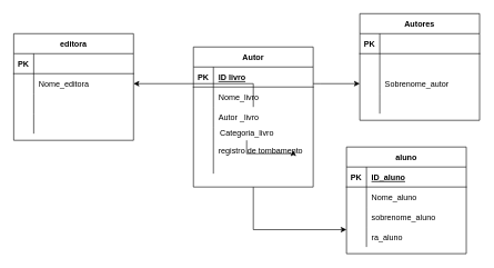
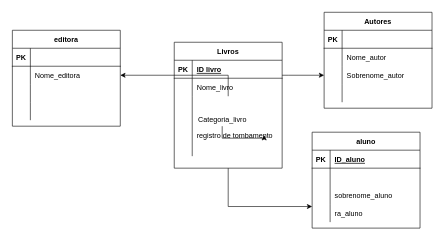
  <mxCell id="0" />
  <mxCell id="1" parent="0" />
  <mxCell id="2" value="" style="edgeStyle=orthogonalEdgeStyle;rounded=0;orthogonalLoop=1;jettySize=auto;html=1;" edge="1" parent="1" source="18" target="15"><mxGeometry relative="1" as="geometry" /></mxCell>
  <mxCell id="3" style="edgeStyle=orthogonalEdgeStyle;rounded=0;orthogonalLoop=1;jettySize=auto;html=1;entryX=0;entryY=0.133;entryDx=0;entryDy=0;entryPerimeter=0;" edge="1" parent="1" source="5" target="53"><mxGeometry relative="1" as="geometry"><mxPoint x="410" y="340" as="targetPoint" /></mxGeometry></mxCell>
  <mxCell id="4" style="edgeStyle=orthogonalEdgeStyle;rounded=0;orthogonalLoop=1;jettySize=auto;html=1;" edge="1" parent="1" source="5" target="37"><mxGeometry relative="1" as="geometry"><Array as="points"><mxPoint x="480" y="125" /><mxPoint x="480" y="125" /></Array></mxGeometry></mxCell>
- <mxCell id="5" value="Autor" style="shape=table;startSize=30;container=1;collapsible=1;childLayout=tableLayout;fixedRows=1;rowLines=0;fontStyle=1;align=center;resizeLast=1;" vertex="1" parent="1"><mxGeometry x="290" y="70" width="180" height="210" as="geometry" /></mxCell>
+ <mxCell id="5" value="Livros" style="shape=table;startSize=30;container=1;collapsible=1;childLayout=tableLayout;fixedRows=1;rowLines=0;fontStyle=1;align=center;resizeLast=1;" vertex="1" parent="1"><mxGeometry x="290" y="70" width="180" height="210" as="geometry" /></mxCell>
  <mxCell id="6" value="" style="shape=partialRectangle;collapsible=0;dropTarget=0;pointerEvents=0;fillColor=none;top=0;left=0;bottom=1;right=0;points=[[0,0.5],[1,0.5]];portConstraint=eastwest;" vertex="1" parent="5"><mxGeometry y="30" width="180" height="30" as="geometry" /></mxCell>
  <mxCell id="7" value="PK" style="shape=partialRectangle;connectable=0;fillColor=none;top=0;left=0;bottom=0;right=0;fontStyle=1;overflow=hidden;" vertex="1" parent="6"><mxGeometry width="30" height="30" as="geometry"><mxRectangle width="30" height="30" as="alternateBounds" /></mxGeometry></mxCell>
  <mxCell id="8" value="ID livro" style="shape=partialRectangle;connectable=0;fillColor=none;top=0;left=0;bottom=0;right=0;align=left;spacingLeft=6;fontStyle=5;overflow=hidden;" vertex="1" parent="6"><mxGeometry x="30" width="150" height="30" as="geometry"><mxRectangle width="150" height="30" as="alternateBounds" /></mxGeometry></mxCell>
  <mxCell id="9" value="" style="shape=partialRectangle;collapsible=0;dropTarget=0;pointerEvents=0;fillColor=none;top=0;left=0;bottom=0;right=0;points=[[0,0.5],[1,0.5]];portConstraint=eastwest;" vertex="1" parent="5"><mxGeometry y="60" width="180" height="30" as="geometry" /></mxCell>
  <mxCell id="10" value="" style="shape=partialRectangle;connectable=0;fillColor=none;top=0;left=0;bottom=0;right=0;editable=1;overflow=hidden;" vertex="1" parent="9"><mxGeometry width="30" height="30" as="geometry"><mxRectangle width="30" height="30" as="alternateBounds" /></mxGeometry></mxCell>
  <mxCell id="11" value="Nome_livro" style="shape=partialRectangle;connectable=0;fillColor=none;top=0;left=0;bottom=0;right=0;align=left;spacingLeft=6;overflow=hidden;" vertex="1" parent="9"><mxGeometry x="30" width="150" height="30" as="geometry"><mxRectangle width="150" height="30" as="alternateBounds" /></mxGeometry></mxCell>
  <mxCell id="12" value="" style="shape=partialRectangle;collapsible=0;dropTarget=0;pointerEvents=0;fillColor=none;top=0;left=0;bottom=0;right=0;points=[[0,0.5],[1,0.5]];portConstraint=eastwest;" vertex="1" parent="5"><mxGeometry y="90" width="180" height="30" as="geometry" /></mxCell>
  <mxCell id="13" value="" style="shape=partialRectangle;connectable=0;fillColor=none;top=0;left=0;bottom=0;right=0;editable=1;overflow=hidden;" vertex="1" parent="12"><mxGeometry width="30" height="30" as="geometry"><mxRectangle width="30" height="30" as="alternateBounds" /></mxGeometry></mxCell>
- <mxCell id="14" value="Autor _livro" style="shape=partialRectangle;connectable=0;fillColor=none;top=0;left=0;bottom=0;right=0;align=left;spacingLeft=6;overflow=hidden;" vertex="1" parent="12"><mxGeometry x="30" width="150" height="30" as="geometry"><mxRectangle width="150" height="30" as="alternateBounds" /></mxGeometry></mxCell>
  <mxCell id="15" value="" style="shape=partialRectangle;collapsible=0;dropTarget=0;pointerEvents=0;fillColor=none;top=0;left=0;bottom=0;right=0;points=[[0,0.5],[1,0.5]];portConstraint=eastwest;" vertex="1" parent="5"><mxGeometry y="120" width="180" height="70" as="geometry" /></mxCell>
  <mxCell id="16" value="" style="shape=partialRectangle;connectable=0;fillColor=none;top=0;left=0;bottom=0;right=0;editable=1;overflow=hidden;" vertex="1" parent="15"><mxGeometry width="30" height="70" as="geometry"><mxRectangle width="30" height="70" as="alternateBounds" /></mxGeometry></mxCell>
  <mxCell id="17" value="registro de tombamento" style="shape=partialRectangle;connectable=0;fillColor=none;top=0;left=0;bottom=0;right=0;align=left;spacingLeft=6;overflow=hidden;" vertex="1" parent="15"><mxGeometry x="30" width="150" height="70" as="geometry"><mxRectangle width="150" height="70" as="alternateBounds" /></mxGeometry></mxCell>
  <mxCell id="18" value="Categoria_livro" style="text;html=1;align=center;verticalAlign=middle;resizable=0;points=[];autosize=1;strokeColor=none;fillColor=none;" vertex="1" parent="1"><mxGeometry x="320" y="190" width="100" height="20" as="geometry" /></mxCell>
  <mxCell id="19" value="editora" style="shape=table;startSize=30;container=1;collapsible=1;childLayout=tableLayout;fixedRows=1;rowLines=0;fontStyle=1;align=center;resizeLast=1;gradientColor=none;" vertex="1" parent="1"><mxGeometry x="20" y="50" width="180" height="160" as="geometry" /></mxCell>
  <mxCell id="20" value="" style="shape=partialRectangle;collapsible=0;dropTarget=0;pointerEvents=0;fillColor=none;top=0;left=0;bottom=1;right=0;points=[[0,0.5],[1,0.5]];portConstraint=eastwest;" vertex="1" parent="19"><mxGeometry y="30" width="180" height="30" as="geometry" /></mxCell>
  <mxCell id="21" value="PK" style="shape=partialRectangle;connectable=0;fillColor=none;top=0;left=0;bottom=0;right=0;fontStyle=1;overflow=hidden;" vertex="1" parent="20"><mxGeometry width="30" height="30" as="geometry"><mxRectangle width="30" height="30" as="alternateBounds" /></mxGeometry></mxCell>
  <mxCell id="22" value="" style="shape=partialRectangle;collapsible=0;dropTarget=0;pointerEvents=0;fillColor=none;top=0;left=0;bottom=0;right=0;points=[[0,0.5],[1,0.5]];portConstraint=eastwest;" vertex="1" parent="19"><mxGeometry y="60" width="180" height="30" as="geometry" /></mxCell>
  <mxCell id="23" value="" style="shape=partialRectangle;connectable=0;fillColor=none;top=0;left=0;bottom=0;right=0;editable=1;overflow=hidden;" vertex="1" parent="22"><mxGeometry width="30" height="30" as="geometry"><mxRectangle width="30" height="30" as="alternateBounds" /></mxGeometry></mxCell>
  <mxCell id="24" value="Nome_editora" style="shape=partialRectangle;connectable=0;fillColor=none;top=0;left=0;bottom=0;right=0;align=left;spacingLeft=6;overflow=hidden;" vertex="1" parent="22"><mxGeometry x="30" width="150" height="30" as="geometry"><mxRectangle width="150" height="30" as="alternateBounds" /></mxGeometry></mxCell>
  <mxCell id="25" value="" style="shape=partialRectangle;collapsible=0;dropTarget=0;pointerEvents=0;fillColor=none;top=0;left=0;bottom=0;right=0;points=[[0,0.5],[1,0.5]];portConstraint=eastwest;" vertex="1" parent="19"><mxGeometry y="90" width="180" height="30" as="geometry" /></mxCell>
  <mxCell id="26" value="" style="shape=partialRectangle;connectable=0;fillColor=none;top=0;left=0;bottom=0;right=0;editable=1;overflow=hidden;" vertex="1" parent="25"><mxGeometry width="30" height="30" as="geometry"><mxRectangle width="30" height="30" as="alternateBounds" /></mxGeometry></mxCell>
  <mxCell id="27" value="" style="shape=partialRectangle;connectable=0;fillColor=none;top=0;left=0;bottom=0;right=0;align=left;spacingLeft=6;overflow=hidden;" vertex="1" parent="25"><mxGeometry x="30" width="150" height="30" as="geometry"><mxRectangle width="150" height="30" as="alternateBounds" /></mxGeometry></mxCell>
  <mxCell id="28" value="" style="shape=partialRectangle;collapsible=0;dropTarget=0;pointerEvents=0;fillColor=none;top=0;left=0;bottom=0;right=0;points=[[0,0.5],[1,0.5]];portConstraint=eastwest;" vertex="1" parent="19"><mxGeometry y="120" width="180" height="30" as="geometry" /></mxCell>
  <mxCell id="29" value="" style="shape=partialRectangle;connectable=0;fillColor=none;top=0;left=0;bottom=0;right=0;editable=1;overflow=hidden;" vertex="1" parent="28"><mxGeometry width="30" height="30" as="geometry"><mxRectangle width="30" height="30" as="alternateBounds" /></mxGeometry></mxCell>
  <mxCell id="30" value="" style="shape=partialRectangle;connectable=0;fillColor=none;top=0;left=0;bottom=0;right=0;align=left;spacingLeft=6;overflow=hidden;" vertex="1" parent="28"><mxGeometry x="30" width="150" height="30" as="geometry"><mxRectangle width="150" height="30" as="alternateBounds" /></mxGeometry></mxCell>
  <mxCell id="31" value="Autores" style="shape=table;startSize=30;container=1;collapsible=1;childLayout=tableLayout;fixedRows=1;rowLines=0;fontStyle=1;align=center;resizeLast=1;gradientColor=none;" vertex="1" parent="1"><mxGeometry x="540" y="20" width="180" height="160" as="geometry" /></mxCell>
  <mxCell id="32" value="" style="shape=partialRectangle;collapsible=0;dropTarget=0;pointerEvents=0;fillColor=none;top=0;left=0;bottom=1;right=0;points=[[0,0.5],[1,0.5]];portConstraint=eastwest;" vertex="1" parent="31"><mxGeometry y="30" width="180" height="30" as="geometry" /></mxCell>
  <mxCell id="33" value="PK" style="shape=partialRectangle;connectable=0;fillColor=none;top=0;left=0;bottom=0;right=0;fontStyle=1;overflow=hidden;" vertex="1" parent="32"><mxGeometry width="30" height="30" as="geometry"><mxRectangle width="30" height="30" as="alternateBounds" /></mxGeometry></mxCell>
  <mxCell id="34" value="" style="shape=partialRectangle;collapsible=0;dropTarget=0;pointerEvents=0;fillColor=none;top=0;left=0;bottom=0;right=0;points=[[0,0.5],[1,0.5]];portConstraint=eastwest;" vertex="1" parent="31"><mxGeometry y="60" width="180" height="30" as="geometry" /></mxCell>
  <mxCell id="35" value="" style="shape=partialRectangle;connectable=0;fillColor=none;top=0;left=0;bottom=0;right=0;editable=1;overflow=hidden;" vertex="1" parent="34"><mxGeometry width="30" height="30" as="geometry"><mxRectangle width="30" height="30" as="alternateBounds" /></mxGeometry></mxCell>
+ <mxCell id="36" value="Nome_autor" style="shape=partialRectangle;connectable=0;fillColor=none;top=0;left=0;bottom=0;right=0;align=left;spacingLeft=6;overflow=hidden;" vertex="1" parent="34"><mxGeometry x="30" width="150" height="30" as="geometry"><mxRectangle width="150" height="30" as="alternateBounds" /></mxGeometry></mxCell>
  <mxCell id="37" value="" style="shape=partialRectangle;collapsible=0;dropTarget=0;pointerEvents=0;fillColor=none;top=0;left=0;bottom=0;right=0;points=[[0,0.5],[1,0.5]];portConstraint=eastwest;" vertex="1" parent="31"><mxGeometry y="90" width="180" height="30" as="geometry" /></mxCell>
  <mxCell id="38" value="" style="shape=partialRectangle;connectable=0;fillColor=none;top=0;left=0;bottom=0;right=0;editable=1;overflow=hidden;" vertex="1" parent="37"><mxGeometry width="30" height="30" as="geometry"><mxRectangle width="30" height="30" as="alternateBounds" /></mxGeometry></mxCell>
  <mxCell id="39" value="Sobrenome_autor" style="shape=partialRectangle;connectable=0;fillColor=none;top=0;left=0;bottom=0;right=0;align=left;spacingLeft=6;overflow=hidden;" vertex="1" parent="37"><mxGeometry x="30" width="150" height="30" as="geometry"><mxRectangle width="150" height="30" as="alternateBounds" /></mxGeometry></mxCell>
  <mxCell id="40" value="" style="shape=partialRectangle;collapsible=0;dropTarget=0;pointerEvents=0;fillColor=none;top=0;left=0;bottom=0;right=0;points=[[0,0.5],[1,0.5]];portConstraint=eastwest;" vertex="1" parent="31"><mxGeometry y="120" width="180" height="30" as="geometry" /></mxCell>
  <mxCell id="41" value="" style="shape=partialRectangle;connectable=0;fillColor=none;top=0;left=0;bottom=0;right=0;editable=1;overflow=hidden;" vertex="1" parent="40"><mxGeometry width="30" height="30" as="geometry"><mxRectangle width="30" height="30" as="alternateBounds" /></mxGeometry></mxCell>
  <mxCell id="42" value="" style="shape=partialRectangle;connectable=0;fillColor=none;top=0;left=0;bottom=0;right=0;align=left;spacingLeft=6;overflow=hidden;" vertex="1" parent="40"><mxGeometry x="30" width="150" height="30" as="geometry"><mxRectangle width="150" height="30" as="alternateBounds" /></mxGeometry></mxCell>
  <mxCell id="43" value="aluno" style="shape=table;startSize=30;container=1;collapsible=1;childLayout=tableLayout;fixedRows=1;rowLines=0;fontStyle=1;align=center;resizeLast=1;gradientColor=none;" vertex="1" parent="1"><mxGeometry x="520" y="220" width="180" height="160" as="geometry" /></mxCell>
  <mxCell id="44" value="" style="shape=partialRectangle;collapsible=0;dropTarget=0;pointerEvents=0;fillColor=none;top=0;left=0;bottom=1;right=0;points=[[0,0.5],[1,0.5]];portConstraint=eastwest;" vertex="1" parent="43"><mxGeometry y="30" width="180" height="30" as="geometry" /></mxCell>
  <mxCell id="45" value="PK" style="shape=partialRectangle;connectable=0;fillColor=none;top=0;left=0;bottom=0;right=0;fontStyle=1;overflow=hidden;" vertex="1" parent="44"><mxGeometry width="30" height="30" as="geometry"><mxRectangle width="30" height="30" as="alternateBounds" /></mxGeometry></mxCell>
  <mxCell id="46" value="ID_aluno" style="shape=partialRectangle;connectable=0;fillColor=none;top=0;left=0;bottom=0;right=0;align=left;spacingLeft=6;fontStyle=5;overflow=hidden;" vertex="1" parent="44"><mxGeometry x="30" width="150" height="30" as="geometry"><mxRectangle width="150" height="30" as="alternateBounds" /></mxGeometry></mxCell>
  <mxCell id="47" value="" style="shape=partialRectangle;collapsible=0;dropTarget=0;pointerEvents=0;fillColor=none;top=0;left=0;bottom=0;right=0;points=[[0,0.5],[1,0.5]];portConstraint=eastwest;" vertex="1" parent="43"><mxGeometry y="60" width="180" height="30" as="geometry" /></mxCell>
  <mxCell id="48" value="" style="shape=partialRectangle;connectable=0;fillColor=none;top=0;left=0;bottom=0;right=0;editable=1;overflow=hidden;" vertex="1" parent="47"><mxGeometry width="30" height="30" as="geometry"><mxRectangle width="30" height="30" as="alternateBounds" /></mxGeometry></mxCell>
- <mxCell id="49" value="Nome_aluno" style="shape=partialRectangle;connectable=0;fillColor=none;top=0;left=0;bottom=0;right=0;align=left;spacingLeft=6;overflow=hidden;" vertex="1" parent="47"><mxGeometry x="30" width="150" height="30" as="geometry"><mxRectangle width="150" height="30" as="alternateBounds" /></mxGeometry></mxCell>
  <mxCell id="50" value="" style="shape=partialRectangle;collapsible=0;dropTarget=0;pointerEvents=0;fillColor=none;top=0;left=0;bottom=0;right=0;points=[[0,0.5],[1,0.5]];portConstraint=eastwest;" vertex="1" parent="43"><mxGeometry y="90" width="180" height="30" as="geometry" /></mxCell>
  <mxCell id="51" value="" style="shape=partialRectangle;connectable=0;fillColor=none;top=0;left=0;bottom=0;right=0;editable=1;overflow=hidden;" vertex="1" parent="50"><mxGeometry width="30" height="30" as="geometry"><mxRectangle width="30" height="30" as="alternateBounds" /></mxGeometry></mxCell>
  <mxCell id="52" value="sobrenome_aluno" style="shape=partialRectangle;connectable=0;fillColor=none;top=0;left=0;bottom=0;right=0;align=left;spacingLeft=6;overflow=hidden;" vertex="1" parent="50"><mxGeometry x="30" width="150" height="30" as="geometry"><mxRectangle width="150" height="30" as="alternateBounds" /></mxGeometry></mxCell>
  <mxCell id="53" value="" style="shape=partialRectangle;collapsible=0;dropTarget=0;pointerEvents=0;fillColor=none;top=0;left=0;bottom=0;right=0;points=[[0,0.5],[1,0.5]];portConstraint=eastwest;" vertex="1" parent="43"><mxGeometry y="120" width="180" height="30" as="geometry" /></mxCell>
  <mxCell id="54" value="" style="shape=partialRectangle;connectable=0;fillColor=none;top=0;left=0;bottom=0;right=0;editable=1;overflow=hidden;" vertex="1" parent="53"><mxGeometry width="30" height="30" as="geometry"><mxRectangle width="30" height="30" as="alternateBounds" /></mxGeometry></mxCell>
  <mxCell id="55" value="ra_aluno" style="shape=partialRectangle;connectable=0;fillColor=none;top=0;left=0;bottom=0;right=0;align=left;spacingLeft=6;overflow=hidden;" vertex="1" parent="53"><mxGeometry x="30" width="150" height="30" as="geometry"><mxRectangle width="150" height="30" as="alternateBounds" /></mxGeometry></mxCell>
  <mxCell id="56" style="edgeStyle=orthogonalEdgeStyle;rounded=0;orthogonalLoop=1;jettySize=auto;html=1;" edge="1" parent="1" source="12" target="22"><mxGeometry relative="1" as="geometry"><Array as="points"><mxPoint x="380" y="125" /></Array></mxGeometry></mxCell>
